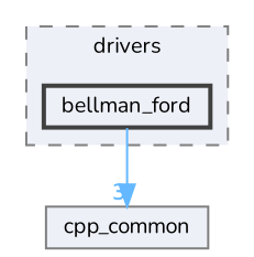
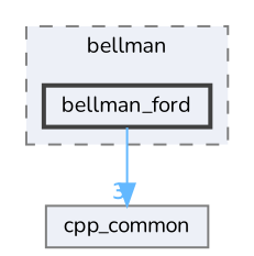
  digraph {
    compound=true
    fontname=Nunito
    node [fillcolor="#edf0f7" fontname=Nunito fontsize=10 shape=box]
    n1 [color=grey25 height=0.2 label=bellman_ford style="filled,bold" width=0.4]
    n2 [color=grey50 height=0.2 label=cpp_common style=filled width=0.4]
    subgraph cluster_1 {
      bgcolor="#edf0f7"
      fontsize=10
-     label=drivers
+     label=bellman
      pencolor=grey50
      style="filled,dashed"
      n1
    }
    n1 -> n2 [color=steelblue1 fontcolor=steelblue1 fontname=Nunito fontsize=10 headlabel=3 labeldistance=1.5 labelfontname=Helvetica labelfontsize=10]
  }
